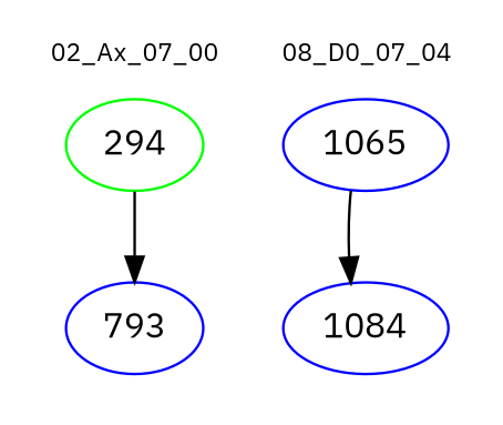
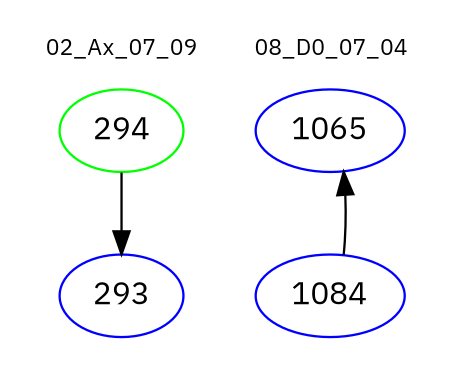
  digraph {
    fontname="IBM Plex Sans"
    node [color=blue fontname="IBM Plex Sans"]
    edge [color=black fontname="IBM Plex Sans"]
    n1 [color=green label=294]
-   n2 [label=793]
+   n2 [label=293]
    n3 [label=1065]
    n4 [label=1084]
    subgraph cluster_1 {
      color=white
      fontsize=10
-     label="02_Ax_07_00"
+     label="02_Ax_07_09"
      n1
      n2
    }
    subgraph cluster_2 {
      color=white
      fontsize=10
      label="08_D0_07_04"
      n3
      n4
    }
    n1 -> n2
-   n3 -> n4
+   n4 -> n3
  }
